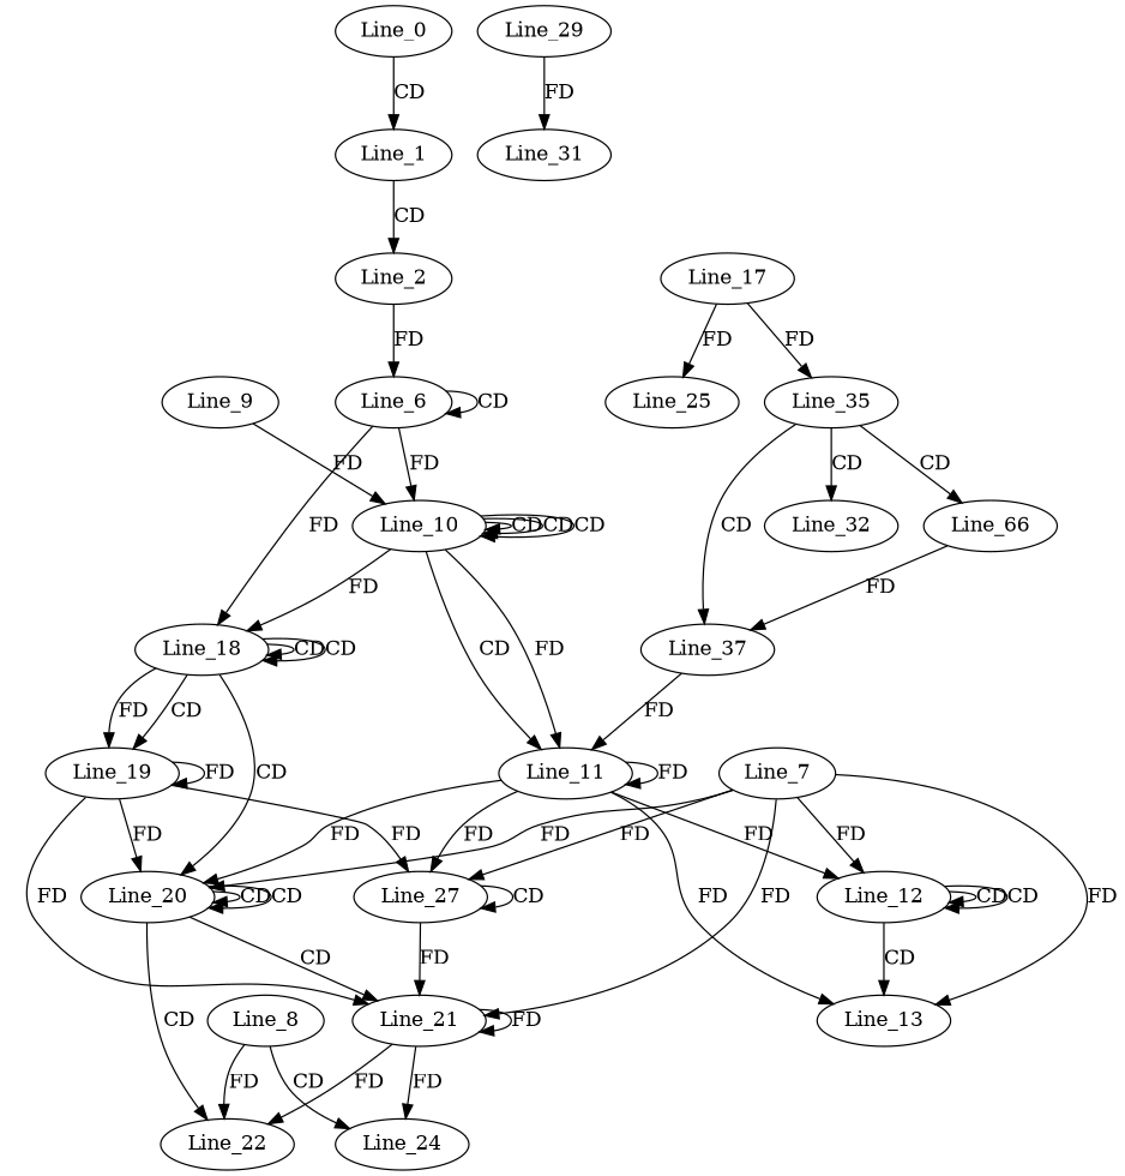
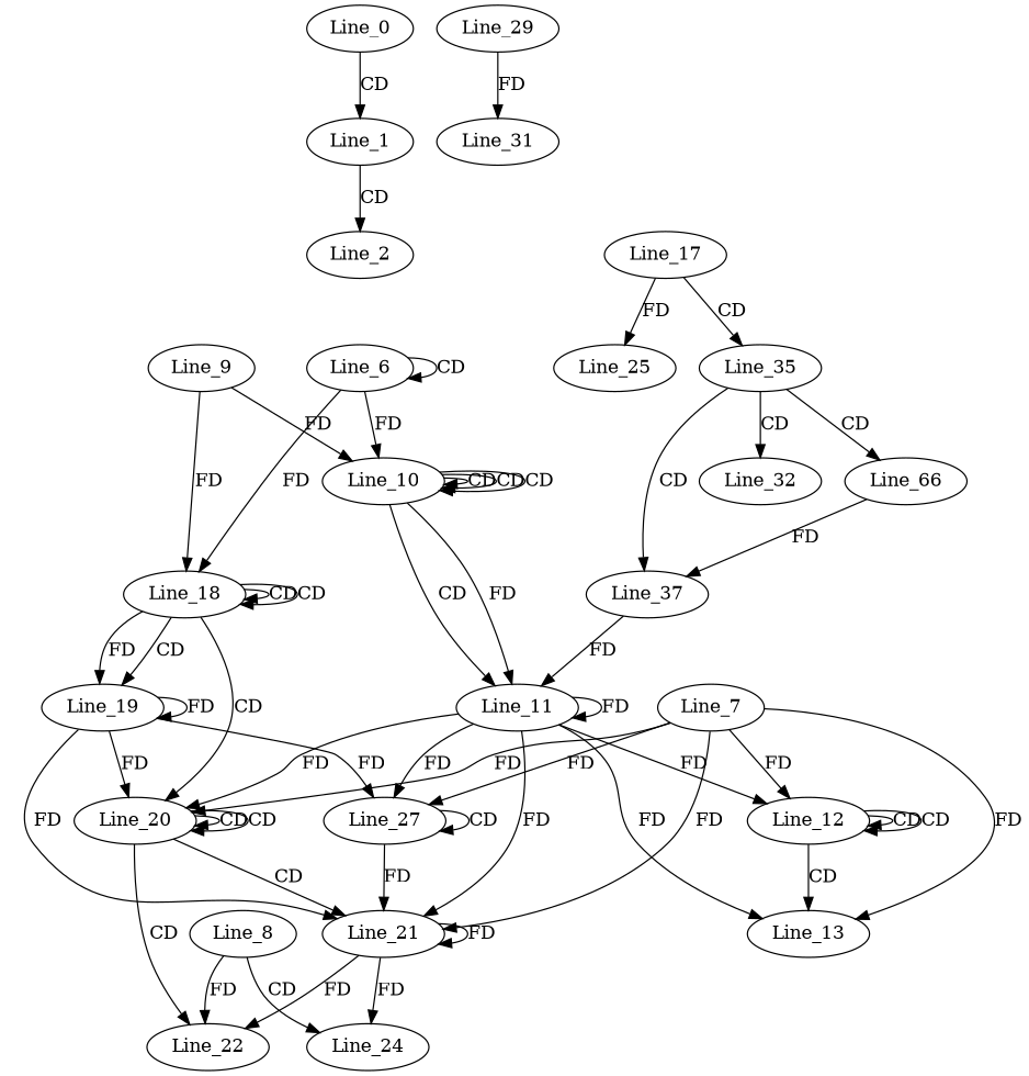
  digraph {
    Line_0
    Line_1
    Line_2
    Line_6
    Line_10
    Line_18
    Line_11
    Line_20
    Line_19
    Line_9
    Line_12
    Line_13
    Line_21
    Line_27
    Line_22
    Line_24
    Line_7
    Line_8
    Line_17
    Line_25
    Line_35
    n22 [label=Line_66]
    Line_37
    n24 [label=Line_32]
    n25 [label=Line_31]
    Line_29
    Line_0 -> Line_1 [label=CD]
    Line_1 -> Line_2 [label=CD]
-   Line_2 -> Line_6 [label=FD]
    Line_6 -> Line_6 [label=CD]
    Line_6 -> Line_10 [label=FD]
    Line_6 -> Line_18 [label=FD]
    Line_10 -> Line_10 [label=CD]
    Line_10 -> Line_10 [label=CD]
    Line_10 -> Line_10 [label=CD]
-   Line_10 -> Line_18 [label=FD]
+   Line_9 -> Line_18 [label=FD]
    Line_10 -> Line_11 [label=CD]
    Line_10 -> Line_11 [label=FD]
    Line_18 -> Line_18 [label=CD]
    Line_18 -> Line_18 [label=CD]
    Line_18 -> Line_20 [label=CD]
    Line_18 -> Line_19 [label=CD]
    Line_18 -> Line_19 [label=FD]
    Line_11 -> Line_11 [label=FD]
    Line_11 -> Line_20 [label=FD]
    Line_11 -> Line_12 [label=FD]
    Line_11 -> Line_13 [label=FD]
+   Line_11 -> Line_21 [label=FD]
    Line_11 -> Line_27 [label=FD]
    Line_20 -> Line_20 [label=CD]
    Line_20 -> Line_20 [label=CD]
    Line_20 -> Line_21 [label=CD]
    Line_20 -> Line_22 [label=CD]
    Line_19 -> Line_20 [label=FD]
    Line_19 -> Line_19 [label=FD]
    Line_19 -> Line_21 [label=FD]
    Line_19 -> Line_27 [label=FD]
    Line_9 -> Line_10 [label=FD]
    Line_12 -> Line_12 [label=CD]
    Line_12 -> Line_12 [label=CD]
    Line_12 -> Line_13 [label=CD]
    Line_21 -> Line_21 [label=FD]
    Line_21 -> Line_22 [label=FD]
    Line_21 -> Line_24 [label=FD]
    Line_27 -> Line_21 [label=FD]
    Line_27 -> Line_27 [label=CD]
    Line_7 -> Line_20 [label=FD]
    Line_7 -> Line_12 [label=FD]
    Line_7 -> Line_13 [label=FD]
    Line_7 -> Line_21 [label=FD]
    Line_7 -> Line_27 [label=FD]
    Line_8 -> Line_22 [label=FD]
    Line_8 -> Line_24 [label=CD]
    Line_17 -> Line_25 [label=FD]
-   Line_17 -> Line_35 [label=FD]
+   Line_17 -> Line_35 [label=CD]
    Line_35 -> n22 [label=CD]
    Line_35 -> Line_37 [label=CD]
    Line_35 -> n24 [label=CD]
    n22 -> Line_37 [label=FD]
    Line_37 -> Line_11 [label=FD]
    Line_29 -> n25 [label=FD]
  }
